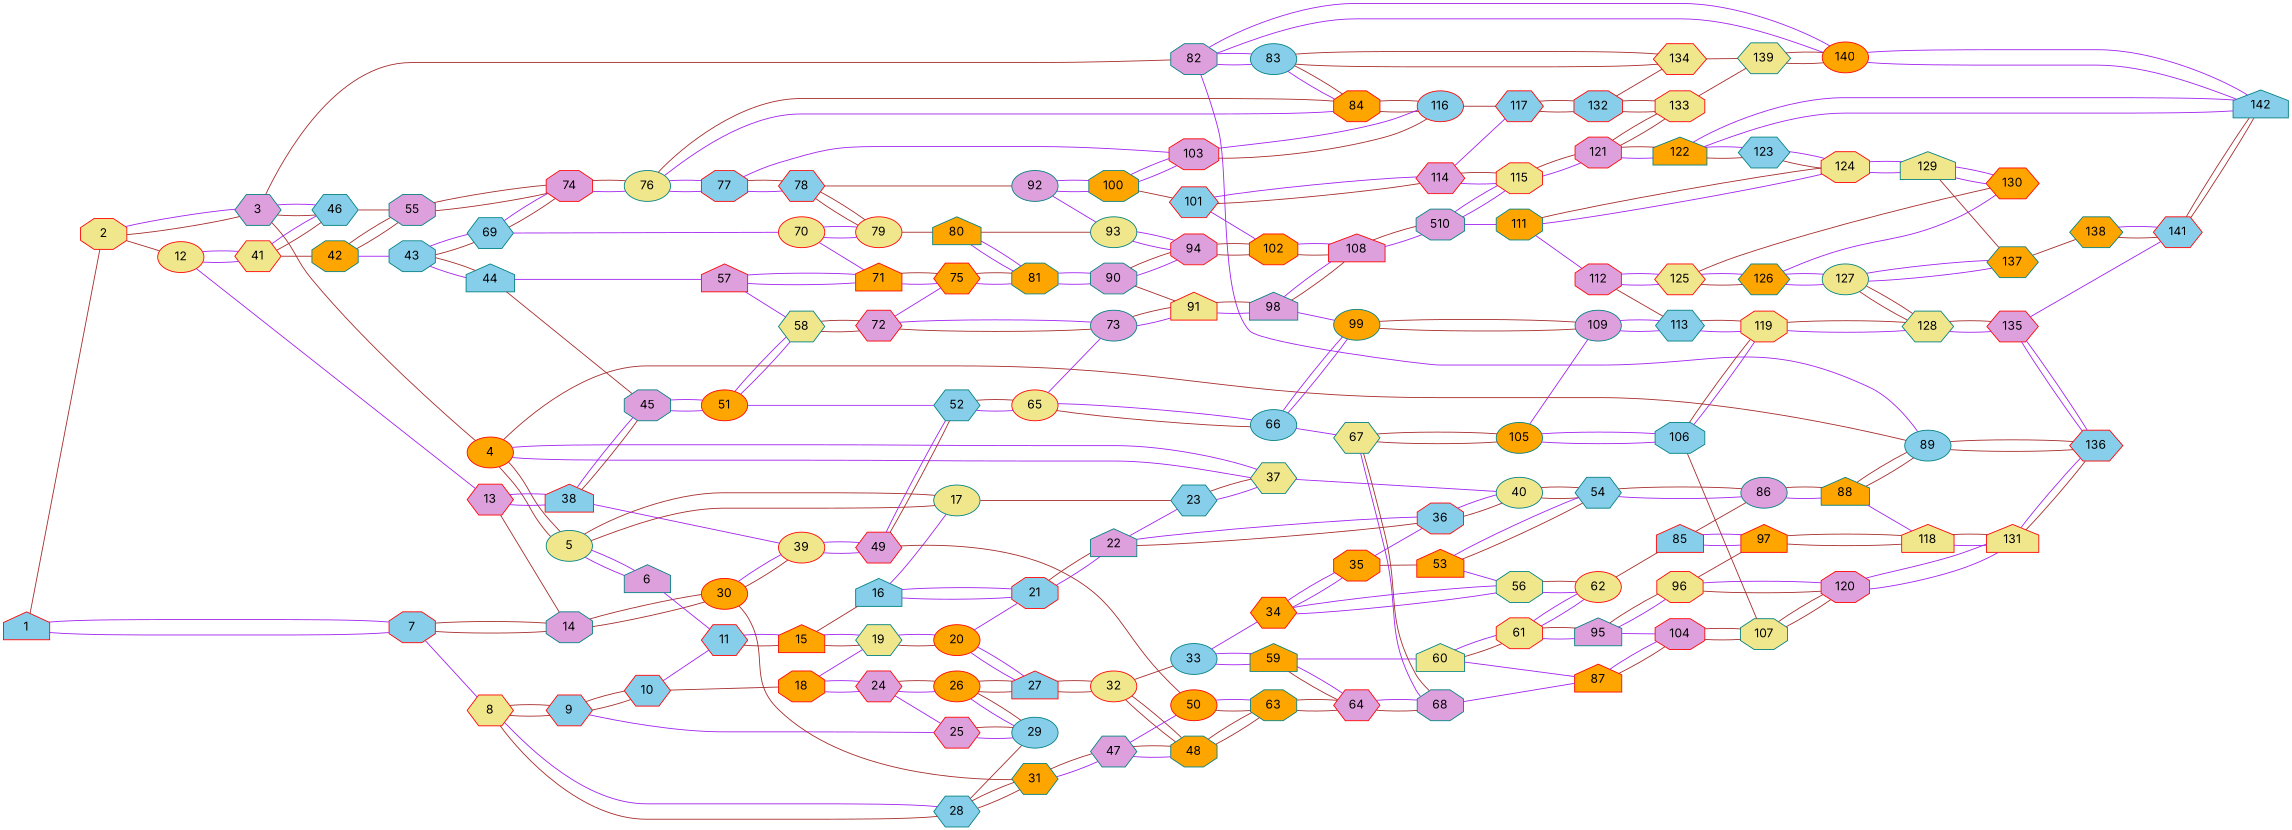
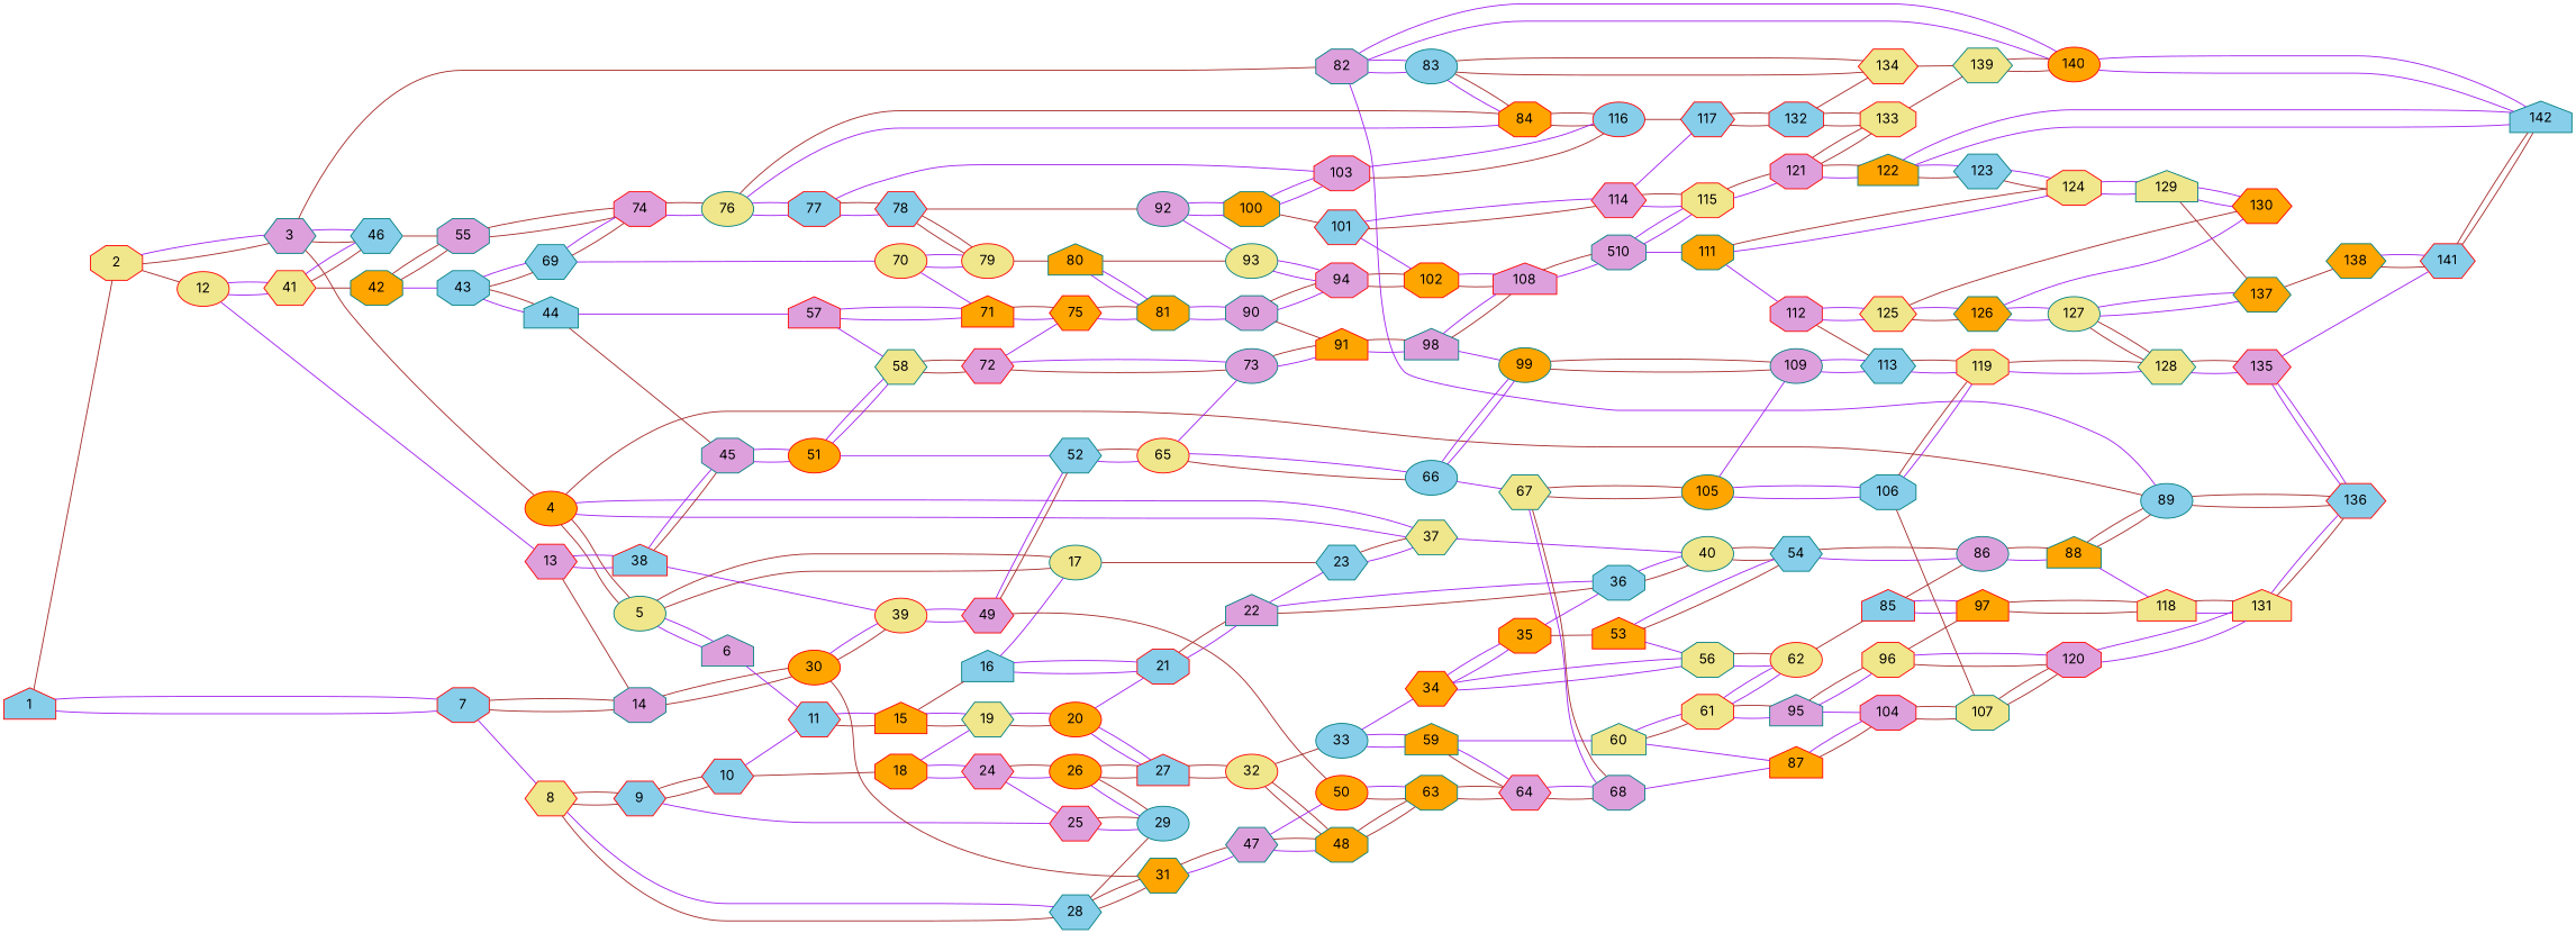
  graph {
    fontname=Inter
    rankdir=LR
    node [color=red fillcolor=khaki fontname=Inter shape=hexagon style=filled]
    edge [color=purple fontname=Inter]
    1 [fillcolor=skyblue shape=house]
    2 [shape=octagon]
    7 [fillcolor=skyblue shape=octagon]
    3 [color=teal fillcolor=plum]
    12 [shape=ellipse]
    8
    14 [color=teal fillcolor=plum shape=octagon]
    4 [fillcolor=orange shape=ellipse]
    46 [color=teal fillcolor=skyblue]
    82 [color=teal fillcolor=plum shape=octagon]
    13 [fillcolor=plum]
    41
    5 [color=teal shape=ellipse]
    37 [color=teal]
    89 [color=teal fillcolor=skyblue shape=ellipse]
    55 [color=teal fillcolor=plum shape=octagon]
    83 [color=teal fillcolor=skyblue shape=ellipse]
    140 [fillcolor=orange shape=ellipse]
    6 [color=teal fillcolor=plum shape=house]
    17 [color=teal shape=ellipse]
    40 [color=teal shape=ellipse]
    136 [fillcolor=skyblue]
    11 [fillcolor=skyblue]
    23 [color=teal fillcolor=skyblue]
    15 [fillcolor=orange shape=house]
    9 [fillcolor=skyblue]
    28 [color=teal fillcolor=skyblue]
    30 [fillcolor=orange shape=ellipse]
    10 [fillcolor=skyblue]
    25 [fillcolor=plum]
    29 [color=teal fillcolor=skyblue shape=ellipse]
    31 [color=teal fillcolor=orange]
    18 [fillcolor=orange shape=octagon]
    19 [color=teal]
    24 [fillcolor=plum]
    16 [color=teal fillcolor=skyblue shape=house]
    38 [fillcolor=skyblue shape=house]
    42 [color=teal fillcolor=orange shape=octagon]
    39 [shape=ellipse]
    45 [color=teal fillcolor=plum shape=octagon]
    21 [fillcolor=skyblue shape=octagon]
    20 [fillcolor=orange shape=ellipse]
    22 [color=teal fillcolor=plum shape=house]
    26 [fillcolor=orange shape=ellipse]
    27 [fillcolor=skyblue shape=house]
    32 [shape=ellipse]
-   36 [fillcolor=skyblue shape=octagon]
+   36 [color=teal fillcolor=skyblue shape=octagon]
    33 [color=teal fillcolor=skyblue shape=ellipse]
    48 [color=teal fillcolor=orange shape=octagon]
    47 [color=teal fillcolor=plum]
    49 [fillcolor=plum]
    50 [fillcolor=orange shape=ellipse]
    34 [fillcolor=orange]
    59 [color=teal fillcolor=orange shape=house]
    63 [color=teal fillcolor=orange shape=octagon]
    35 [fillcolor=orange shape=octagon]
    56 [color=teal shape=octagon]
    60 [color=teal shape=house]
    64 [fillcolor=plum]
    53 [fillcolor=orange shape=house]
    62 [shape=ellipse]
    54 [color=teal fillcolor=skyblue]
    51 [fillcolor=orange shape=ellipse]
    52 [color=teal fillcolor=skyblue]
    86 [color=teal fillcolor=plum shape=ellipse]
    43 [color=teal fillcolor=skyblue shape=octagon]
    44 [color=teal fillcolor=skyblue shape=house]
    69 [color=teal fillcolor=skyblue]
    74 [fillcolor=plum shape=octagon]
    57 [fillcolor=plum shape=house]
    70 [shape=ellipse]
    58 [color=teal]
    71 [fillcolor=orange shape=house]
    65 [shape=ellipse]
    72 [fillcolor=plum]
    66 [color=teal fillcolor=skyblue shape=ellipse]
    73 [color=teal fillcolor=plum shape=ellipse]
    88 [color=teal fillcolor=orange shape=house]
    76 [color=teal shape=ellipse]
    85 [fillcolor=skyblue shape=house]
    75 [fillcolor=orange]
    61 [shape=octagon]
    87 [fillcolor=orange shape=house]
    68 [color=teal fillcolor=plum shape=octagon]
    95 [color=teal fillcolor=plum shape=house]
    104 [fillcolor=plum shape=octagon]
    96 [shape=octagon]
    97 [fillcolor=orange shape=house]
    67 [color=teal]
    99 [color=teal fillcolor=orange shape=ellipse]
-   91 [shape=house]
+   91 [fillcolor=orange shape=house]
    105 [color=teal fillcolor=orange shape=ellipse]
    109 [color=teal fillcolor=plum shape=ellipse]
    106 [color=teal fillcolor=skyblue shape=octagon]
    79 [shape=ellipse]
    80 [color=teal fillcolor=orange shape=house]
    81 [color=teal fillcolor=orange shape=octagon]
    98 [color=teal fillcolor=plum shape=house]
    77 [fillcolor=skyblue shape=octagon]
    84 [fillcolor=orange shape=octagon]
    90 [color=teal fillcolor=plum shape=octagon]
    78 [fillcolor=skyblue]
    103 [fillcolor=plum shape=octagon]
    116 [fillcolor=skyblue shape=ellipse]
    92 [color=teal fillcolor=plum shape=ellipse]
    93 [color=teal shape=ellipse]
    100 [color=teal fillcolor=orange shape=octagon]
    94 [fillcolor=plum shape=octagon]
    134
    142 [color=teal fillcolor=skyblue shape=house]
    139 [color=teal]
    117 [fillcolor=skyblue]
    118 [shape=house]
    107 [color=teal shape=octagon]
    131 [shape=house]
    102 [fillcolor=orange shape=octagon]
    108 [fillcolor=plum shape=house]
    101 [fillcolor=skyblue]
    120 [fillcolor=plum shape=octagon]
    n120 [color=teal fillcolor=plum label=510 shape=octagon]
    113 [color=teal fillcolor=skyblue]
    114 [fillcolor=plum]
    115 [shape=octagon]
    119 [shape=octagon]
    128 [color=teal]
    111 [color=teal fillcolor=orange shape=octagon]
    112 [fillcolor=plum shape=octagon]
    124 [shape=octagon]
    121 [fillcolor=plum shape=octagon]
    125
    129 [color=teal shape=house]
    126 [color=teal fillcolor=orange]
    130 [fillcolor=orange]
    132 [fillcolor=skyblue shape=octagon]
    122 [color=teal fillcolor=orange shape=house]
    133 [shape=octagon]
    135 [fillcolor=plum]
    123 [color=teal fillcolor=skyblue]
    138 [color=teal fillcolor=orange]
    141 [fillcolor=skyblue]
    137 [color=teal fillcolor=orange]
    127 [color=teal shape=ellipse]
    1 -- 2 [color=brown]
    1 -- 7
    1 -- 7
    2 -- 3 [color=brown]
    2 -- 3
    2 -- 12 [color=brown]
    7 -- 8
    7 -- 14 [color=brown]
    7 -- 14 [color=brown]
    3 -- 4 [color=brown]
    3 -- 46 [color=brown]
    3 -- 46
    3 -- 82 [color=brown]
    12 -- 13
    12 -- 41
    12 -- 41
    8 -- 9 [color=brown]
    8 -- 9 [color=brown]
    8 -- 28 [color=brown]
    8 -- 28
    14 -- 30 [color=brown]
    14 -- 30 [color=brown]
    4 -- 5 [color=brown]
    4 -- 5 [color=brown]
    4 -- 37
    4 -- 37
    4 -- 89 [color=brown]
    46 -- 55 [color=brown]
    82 -- 89
    82 -- 83
    82 -- 83
    82 -- 140
    82 -- 140
    13 -- 14 [color=brown]
    13 -- 38
    13 -- 38
    41 -- 46 [color=brown]
    41 -- 46
    41 -- 42 [color=brown]
    5 -- 6
    5 -- 6
    5 -- 17 [color=brown]
    5 -- 17 [color=brown]
    37 -- 40
    89 -- 136 [color=brown]
    89 -- 136 [color=brown]
    55 -- 74 [color=brown]
    55 -- 74 [color=brown]
    83 -- 84
    83 -- 84 [color=brown]
    83 -- 134 [color=brown]
    83 -- 134 [color=brown]
    140 -- 142
    140 -- 142
    6 -- 11
    17 -- 23 [color=brown]
    40 -- 54 [color=brown]
    40 -- 54 [color=brown]
    11 -- 15 [color=brown]
    11 -- 15
    23 -- 37
    23 -- 37 [color=brown]
    15 -- 19 [color=brown]
    15 -- 19
    15 -- 16 [color=brown]
    9 -- 10 [color=brown]
    9 -- 10 [color=brown]
    9 -- 25
    28 -- 29 [color=brown]
    28 -- 31 [color=brown]
    28 -- 31 [color=brown]
    30 -- 31 [color=brown]
    30 -- 39 [color=brown]
    30 -- 39
    10 -- 11
    10 -- 18 [color=brown]
    25 -- 29
    25 -- 29 [color=brown]
    31 -- 47
    31 -- 47 [color=brown]
    18 -- 19
    18 -- 24
    18 -- 24
    19 -- 20 [color=brown]
    19 -- 20
    24 -- 25
    24 -- 26
    24 -- 26 [color=brown]
    16 -- 17
    16 -- 21
    16 -- 21
    38 -- 39
    38 -- 45 [color=brown]
    38 -- 45
    42 -- 55 [color=brown]
    42 -- 55 [color=brown]
    42 -- 43
    39 -- 49
    39 -- 49
    45 -- 51
    45 -- 51
    21 -- 22
    21 -- 22 [color=brown]
    20 -- 21
    20 -- 27
    20 -- 27
    22 -- 23
    22 -- 36 [color=brown]
    22 -- 36
    26 -- 29
    26 -- 29 [color=brown]
    26 -- 27 [color=brown]
    26 -- 27 [color=brown]
    27 -- 32 [color=brown]
    27 -- 32 [color=brown]
    32 -- 33 [color=brown]
    32 -- 48 [color=brown]
    32 -- 48 [color=brown]
    36 -- 40 [color=brown]
    36 -- 40
    33 -- 34
    33 -- 59
    33 -- 59
    48 -- 63 [color=brown]
    48 -- 63 [color=brown]
    47 -- 48
    47 -- 48 [color=brown]
    47 -- 50
    49 -- 50 [color=brown]
    49 -- 52 [color=brown]
    49 -- 52
    50 -- 63 [color=brown]
    50 -- 63
    34 -- 35
    34 -- 35
    34 -- 56
    34 -- 56
    59 -- 60
    59 -- 64 [color=brown]
    59 -- 64
    63 -- 64 [color=brown]
    63 -- 64 [color=brown]
    35 -- 36
    35 -- 53 [color=brown]
    56 -- 62
    56 -- 62 [color=brown]
    60 -- 61 [color=brown]
    60 -- 61
    60 -- 87
    64 -- 68 [color=brown]
    64 -- 68
    53 -- 56
    53 -- 54 [color=brown]
    53 -- 54
    62 -- 85 [color=brown]
    54 -- 86
    54 -- 86 [color=brown]
    51 -- 52
    51 -- 58
    51 -- 58
    52 -- 65
    52 -- 65 [color=brown]
    86 -- 88
    86 -- 88 [color=brown]
    43 -- 44
    43 -- 44 [color=brown]
    43 -- 69 [color=brown]
    43 -- 69
    44 -- 45 [color=brown]
    44 -- 57
    69 -- 74 [color=brown]
    69 -- 74
    69 -- 70
    74 -- 76
    74 -- 76 [color=brown]
    57 -- 58
    57 -- 71
    57 -- 71
    70 -- 71
    70 -- 79
    70 -- 79
    58 -- 72 [color=brown]
    58 -- 72 [color=brown]
    71 -- 75
    71 -- 75 [color=brown]
    65 -- 66 [color=brown]
    65 -- 66
    65 -- 73
    72 -- 73 [color=brown]
    72 -- 73
    72 -- 75
    66 -- 67
    66 -- 99
    66 -- 99
    73 -- 91
    73 -- 91 [color=brown]
    88 -- 89 [color=brown]
    88 -- 89 [color=brown]
    88 -- 118
    76 -- 77
    76 -- 77
    76 -- 84
    76 -- 84 [color=brown]
    85 -- 86 [color=brown]
    85 -- 97
    85 -- 97
    75 -- 81
    75 -- 81 [color=brown]
    61 -- 62
    61 -- 62
    61 -- 95
    61 -- 95 [color=brown]
    87 -- 104 [color=brown]
    87 -- 104
    68 -- 87
    95 -- 104
    95 -- 96
    95 -- 96 [color=brown]
    104 -- 107 [color=brown]
    104 -- 107 [color=brown]
    96 -- 97 [color=brown]
    96 -- 120 [color=brown]
    96 -- 120
    97 -- 118 [color=brown]
    97 -- 118 [color=brown]
    67 -- 68
    67 -- 68 [color=brown]
    67 -- 105 [color=brown]
    67 -- 105 [color=brown]
    99 -- 109 [color=brown]
    99 -- 109 [color=brown]
    91 -- 98
    91 -- 98 [color=brown]
    105 -- 109
    105 -- 106
    105 -- 106
    109 -- 113
    109 -- 113
    106 -- 107 [color=brown]
    106 -- 119
    106 -- 119 [color=brown]
    79 -- 80 [color=brown]
    80 -- 81
    80 -- 81
    80 -- 93 [color=brown]
    81 -- 90
    81 -- 90
    98 -- 99
    98 -- 108 [color=brown]
    98 -- 108
    77 -- 78
    77 -- 78 [color=brown]
    77 -- 103
    84 -- 116 [color=brown]
    84 -- 116 [color=brown]
    90 -- 91 [color=brown]
    90 -- 94
    90 -- 94 [color=brown]
    78 -- 79 [color=brown]
    78 -- 79 [color=brown]
    78 -- 92 [color=brown]
    103 -- 116 [color=brown]
    103 -- 116
    116 -- 117 [color=brown]
    92 -- 93
    92 -- 100
    92 -- 100
    93 -- 94
    93 -- 94
    100 -- 103
    100 -- 103
    100 -- 101 [color=brown]
    94 -- 102 [color=brown]
    94 -- 102 [color=brown]
    134 -- 139 [color=brown]
    139 -- 140 [color=brown]
    139 -- 140 [color=brown]
    117 -- 132 [color=brown]
    117 -- 132 [color=brown]
    118 -- 131
    118 -- 131 [color=brown]
    107 -- 120 [color=brown]
    107 -- 120 [color=brown]
    131 -- 136 [color=brown]
    131 -- 136
    102 -- 108 [color=brown]
    102 -- 108
    108 -- n120
    108 -- n120 [color=brown]
    101 -- 102
    101 -- 114 [color=brown]
    101 -- 114
    120 -- 131
    120 -- 131
    n120 -- 115
    n120 -- 115
    n120 -- 111
    113 -- 119
    113 -- 119 [color=brown]
    114 -- 117
    114 -- 115
    114 -- 115 [color=brown]
    115 -- 121
    115 -- 121 [color=brown]
    119 -- 128
    119 -- 128 [color=brown]
    128 -- 135
    128 -- 135 [color=brown]
    111 -- 112
    111 -- 124
    111 -- 124 [color=brown]
    112 -- 113 [color=brown]
    112 -- 125
    112 -- 125
    124 -- 129
    124 -- 129
    121 -- 122
    121 -- 122 [color=brown]
    121 -- 133 [color=brown]
    121 -- 133 [color=brown]
    125 -- 126 [color=brown]
    125 -- 126
    125 -- 130 [color=brown]
    129 -- 130
    129 -- 130
    129 -- 137 [color=brown]
    126 -- 130
    126 -- 127
    126 -- 127
    132 -- 134 [color=brown]
    132 -- 133 [color=brown]
    132 -- 133 [color=brown]
    122 -- 142
    122 -- 142
    122 -- 123 [color=brown]
    122 -- 123
    133 -- 139 [color=brown]
    135 -- 136
    135 -- 136
    135 -- 141
    123 -- 124 [color=brown]
    123 -- 124
    138 -- 141 [color=brown]
    138 -- 141
    141 -- 142 [color=brown]
    141 -- 142 [color=brown]
    137 -- 138 [color=brown]
    127 -- 128 [color=brown]
    127 -- 128 [color=brown]
    127 -- 137
    127 -- 137
  }
